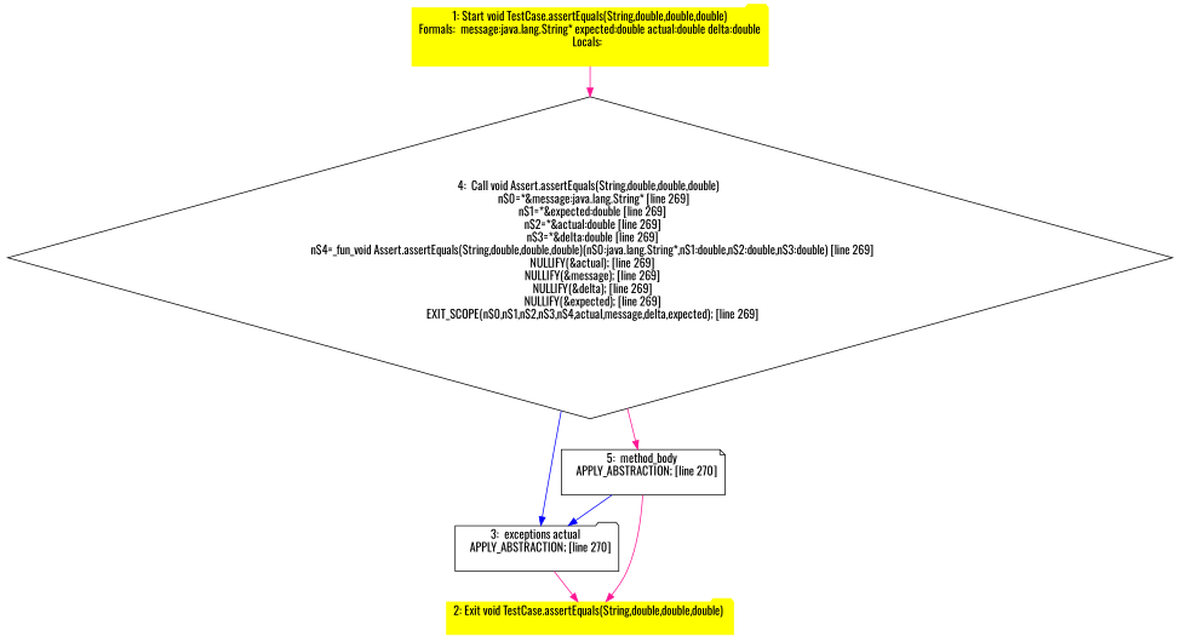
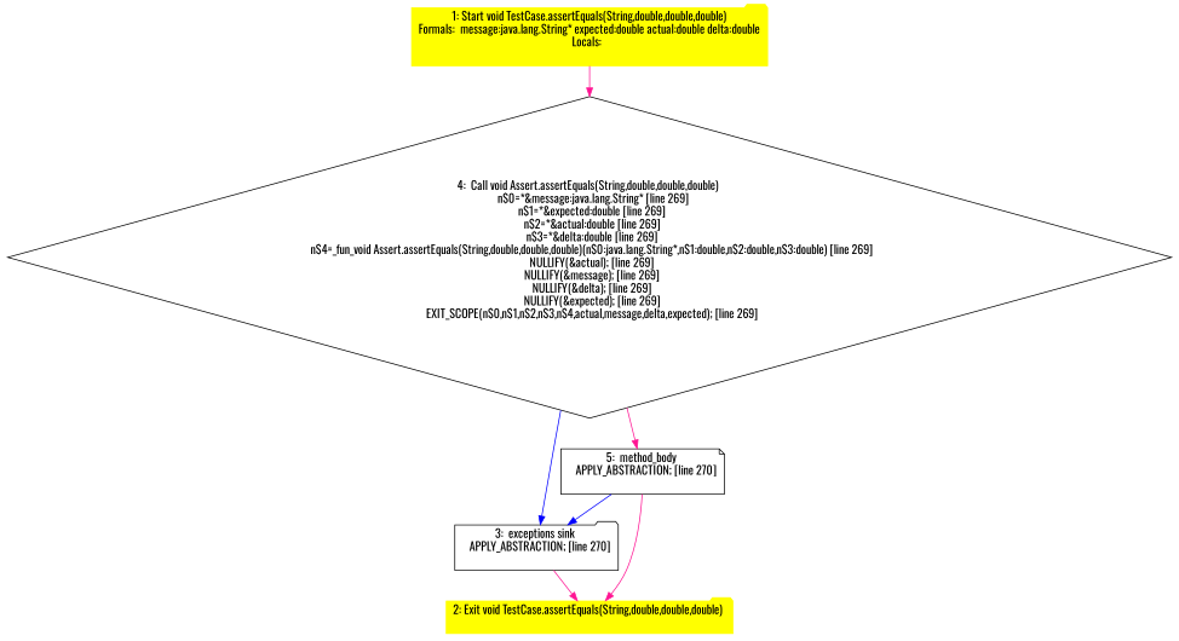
  digraph {
    fontname=Oswald
    node [shape=folder fontname=Oswald]
    edge [color=deeppink fontname=Oswald]
    n1 [color=yellow label="1: Start void TestCase.assertEquals(String,double,double,double)\nFormals:  message:java.lang.String* expected:double actual:double delta:double\nLocals:  \n  " style=filled]
    n2 [label="4:  Call void Assert.assertEquals(String,double,double,double) \n   n$0=*&message:java.lang.String* [line 269]\n  n$1=*&expected:double [line 269]\n  n$2=*&actual:double [line 269]\n  n$3=*&delta:double [line 269]\n  n$4=_fun_void Assert.assertEquals(String,double,double,double)(n$0:java.lang.String*,n$1:double,n$2:double,n$3:double) [line 269]\n  NULLIFY(&actual); [line 269]\n  NULLIFY(&message); [line 269]\n  NULLIFY(&delta); [line 269]\n  NULLIFY(&expected); [line 269]\n  EXIT_SCOPE(n$0,n$1,n$2,n$3,n$4,actual,message,delta,expected); [line 269]\n " shape=diamond]
-   n3 [label="3:  exceptions actual \n   APPLY_ABSTRACTION; [line 270]\n "]
+   n3 [label="3:  exceptions sink \n   APPLY_ABSTRACTION; [line 270]\n "]
    n4 [label="5:  method_body \n   APPLY_ABSTRACTION; [line 270]\n " shape=note]
    n5 [color=yellow label="2: Exit void TestCase.assertEquals(String,double,double,double) \n  " style=filled]
    n1 -> n2
    n2 -> n3 [color=blue]
    n2 -> n4
    n3 -> n5
    n4 -> n3 [color=blue]
    n4 -> n5
  }
